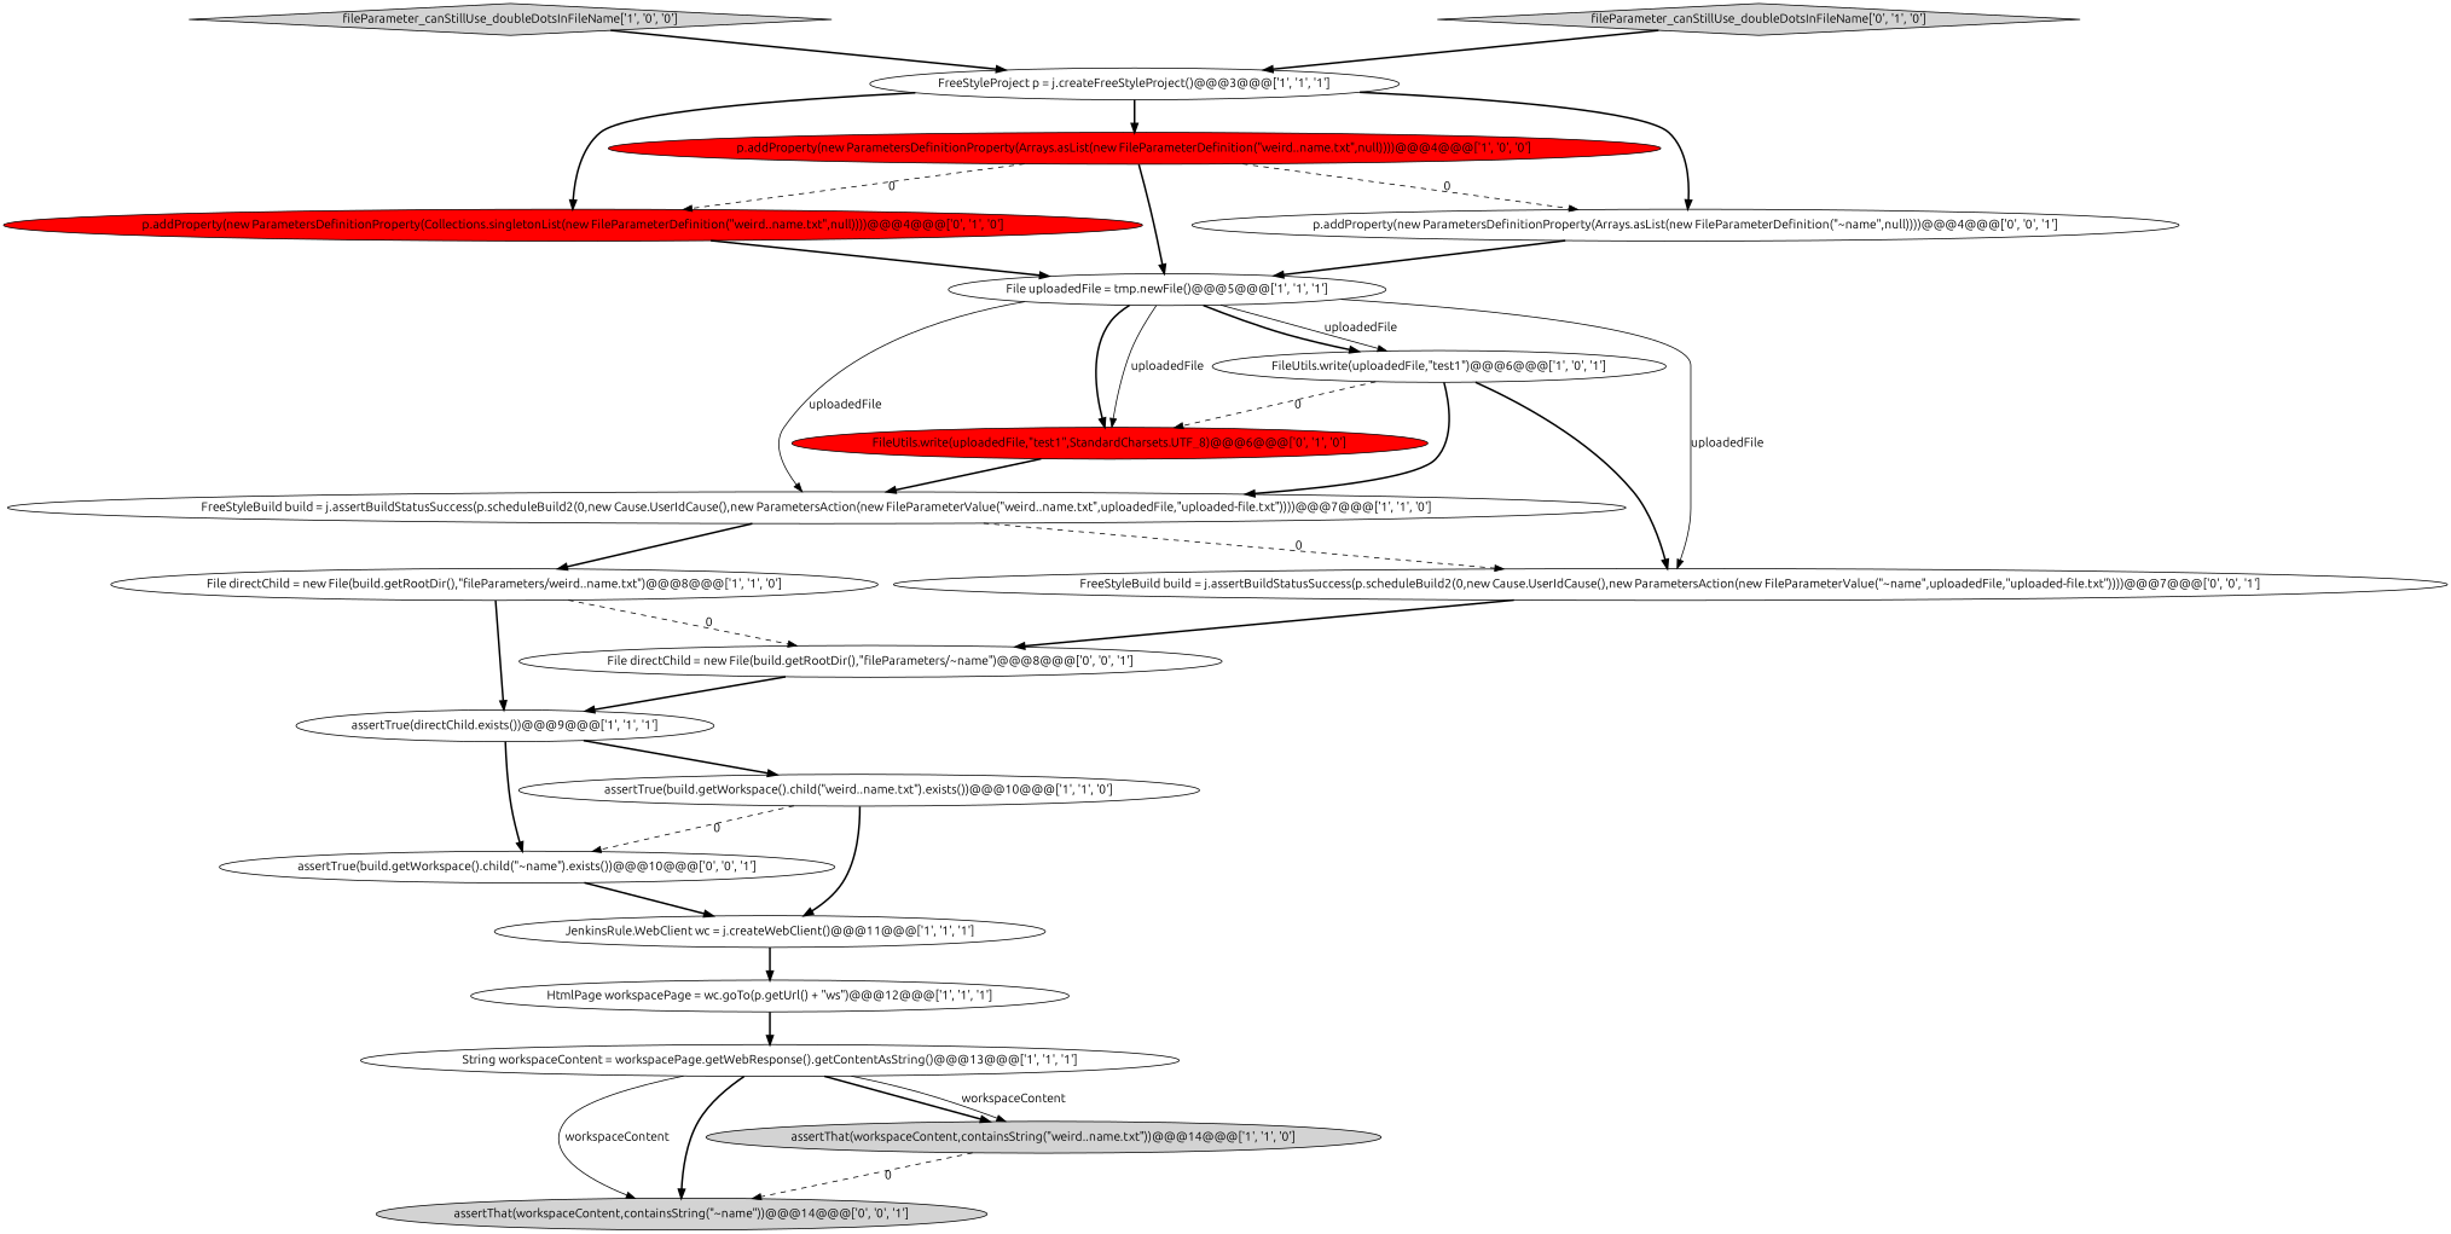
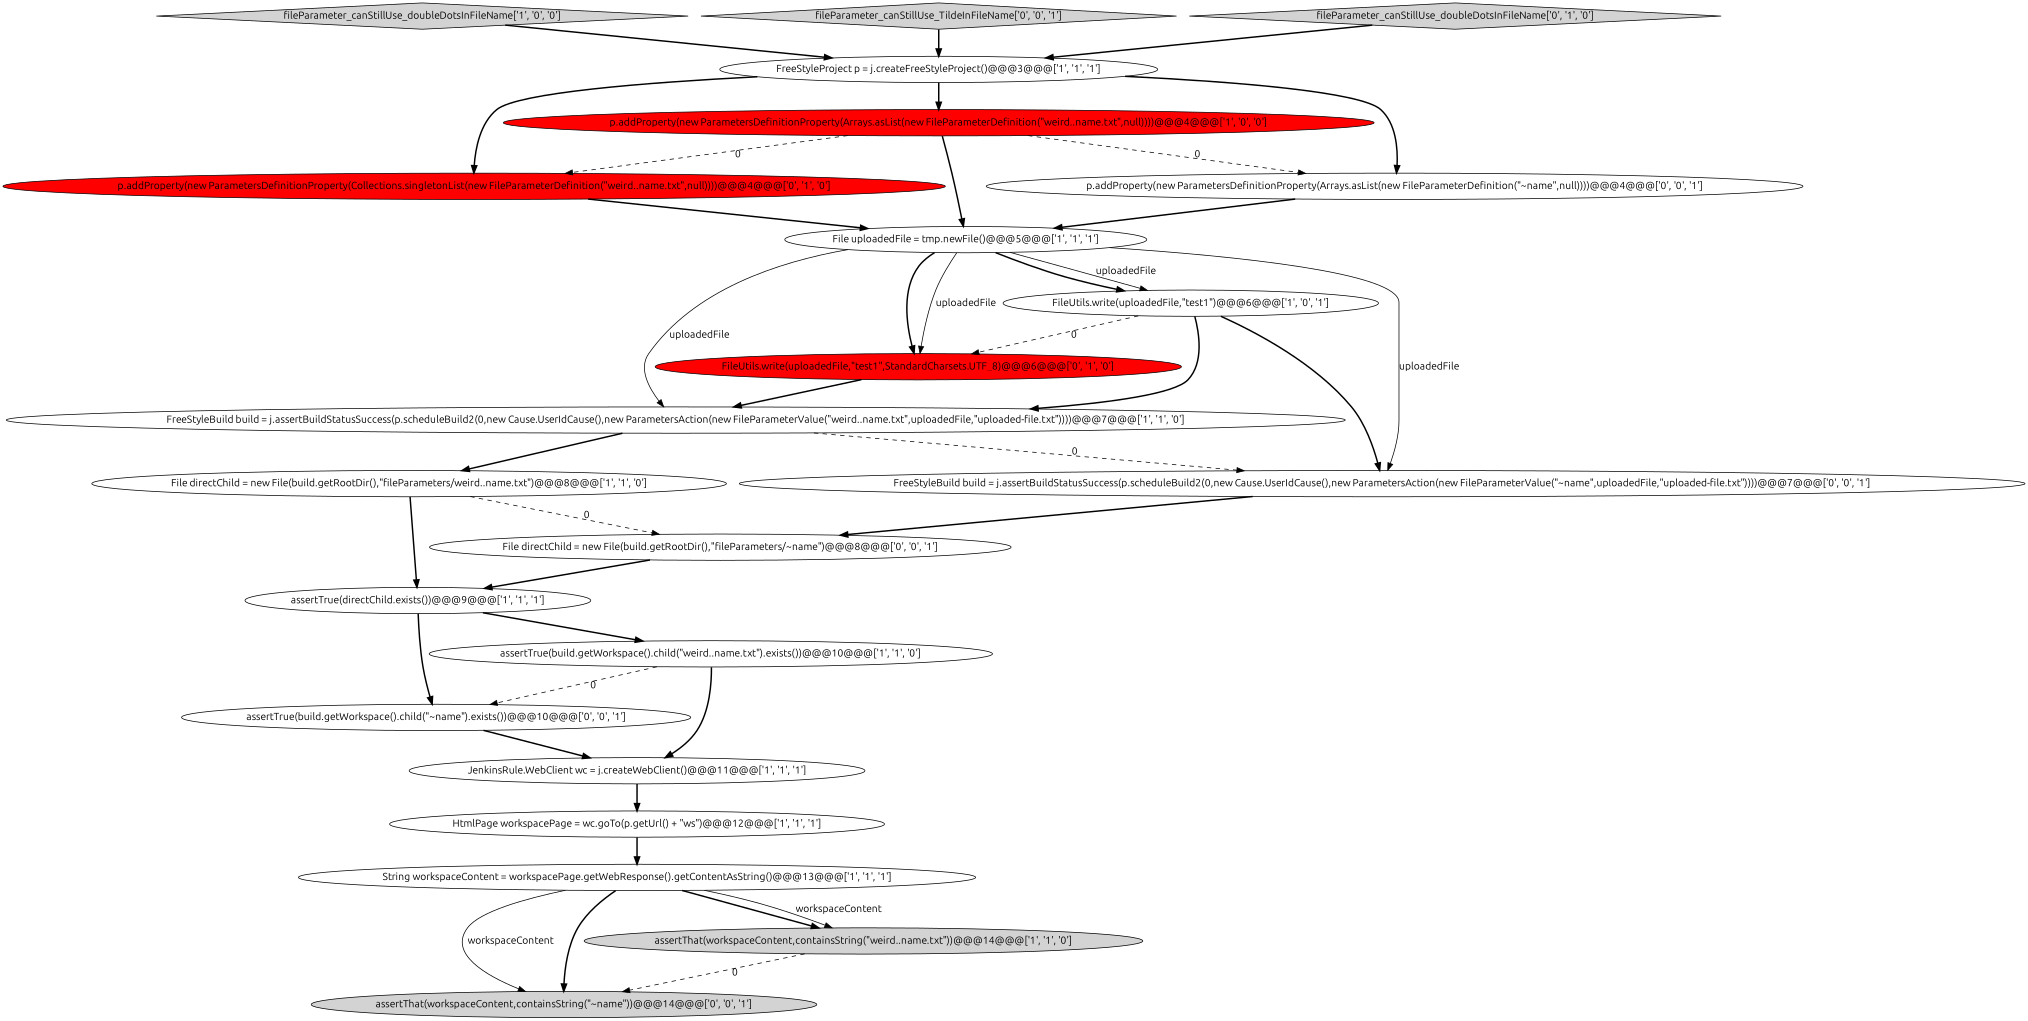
  digraph {
    fontname=Ubuntu
    node [fillcolor=white shape=ellipse style=filled fontname=Ubuntu]
    edge [style=bold fontname=Ubuntu]
    n1 [label="String workspaceContent = workspacePage.getWebResponse().getContentAsString()@@@13@@@['1', '1', '1']"]
    n2 [fillcolor=lightgray label="assertThat(workspaceContent,containsString(\"~name\"))@@@14@@@['0', '0', '1']"]
    n3 [fillcolor=lightgray label="assertThat(workspaceContent,containsString(\"weird..name.txt\"))@@@14@@@['1', '1', '0']"]
    n4 [label="assertTrue(build.getWorkspace().child(\"~name\").exists())@@@10@@@['0', '0', '1']"]
    n5 [label="JenkinsRule.WebClient wc = j.createWebClient()@@@11@@@['1', '1', '1']"]
    n6 [fillcolor=lightgray label="fileParameter_canStillUse_doubleDotsInFileName['1', '0', '0']" shape=diamond]
    n7 [label="FreeStyleProject p = j.createFreeStyleProject()@@@3@@@['1', '1', '1']"]
    n8 [fillcolor=red label="p.addProperty(new ParametersDefinitionProperty(Collections.singletonList(new FileParameterDefinition(\"weird..name.txt\",null))))@@@4@@@['0', '1', '0']"]
    n9 [label="File uploadedFile = tmp.newFile()@@@5@@@['1', '1', '1']"]
+   n10 [fillcolor=lightgray label="fileParameter_canStillUse_TildeInFileName['0', '0', '1']" shape=diamond]
    n11 [label="assertTrue(directChild.exists())@@@9@@@['1', '1', '1']"]
    n12 [label="assertTrue(build.getWorkspace().child(\"weird..name.txt\").exists())@@@10@@@['1', '1', '0']"]
    n13 [label="FreeStyleBuild build = j.assertBuildStatusSuccess(p.scheduleBuild2(0,new Cause.UserIdCause(),new ParametersAction(new FileParameterValue(\"weird..name.txt\",uploadedFile,\"uploaded-file.txt\"))))@@@7@@@['1', '1', '0']"]
    n14 [label="File directChild = new File(build.getRootDir(),\"fileParameters/weird..name.txt\")@@@8@@@['1', '1', '0']"]
    n15 [label="FreeStyleBuild build = j.assertBuildStatusSuccess(p.scheduleBuild2(0,new Cause.UserIdCause(),new ParametersAction(new FileParameterValue(\"~name\",uploadedFile,\"uploaded-file.txt\"))))@@@7@@@['0', '0', '1']"]
    n16 [label="HtmlPage workspacePage = wc.goTo(p.getUrl() + \"ws\")@@@12@@@['1', '1', '1']"]
    n17 [fillcolor=red label="FileUtils.write(uploadedFile,\"test1\",StandardCharsets.UTF_8)@@@6@@@['0', '1', '0']"]
    n18 [fillcolor=red label="p.addProperty(new ParametersDefinitionProperty(Arrays.asList(new FileParameterDefinition(\"weird..name.txt\",null))))@@@4@@@['1', '0', '0']"]
    n19 [label="p.addProperty(new ParametersDefinitionProperty(Arrays.asList(new FileParameterDefinition(\"~name\",null))))@@@4@@@['0', '0', '1']"]
    n20 [label="File directChild = new File(build.getRootDir(),\"fileParameters/~name\")@@@8@@@['0', '0', '1']"]
    n21 [label="FileUtils.write(uploadedFile,\"test1\")@@@6@@@['1', '0', '1']"]
    n22 [fillcolor=lightgray label="fileParameter_canStillUse_doubleDotsInFileName['0', '1', '0']" shape=diamond]
    n1 -> n2 [label=workspaceContent style=solid]
    n1 -> n2
    n1 -> n3
    n1 -> n3 [label=workspaceContent style=solid]
    n3 -> n2 [label=0 style=dashed]
    n4 -> n5
    n5 -> n16
    n6 -> n7
    n7 -> n8
    n7 -> n18
    n7 -> n19
    n8 -> n9
    n9 -> n13 [label=uploadedFile style=solid]
    n9 -> n15 [label=uploadedFile style=solid]
    n9 -> n17
    n9 -> n17 [label=uploadedFile style=solid]
    n9 -> n21
    n9 -> n21 [label=uploadedFile style=solid]
+   n10 -> n7
    n11 -> n4
    n11 -> n12
    n12 -> n4 [label=0 style=dashed]
    n12 -> n5
    n13 -> n14
    n13 -> n15 [label=0 style=dashed]
    n14 -> n11
    n14 -> n20 [label=0 style=dashed]
    n15 -> n20
    n16 -> n1
    n17 -> n13
    n18 -> n8 [label=0 style=dashed]
    n18 -> n9
    n18 -> n19 [label=0 style=dashed]
    n19 -> n9
    n20 -> n11
    n21 -> n13
    n21 -> n15
    n21 -> n17 [label=0 style=dashed]
    n22 -> n7
  }
